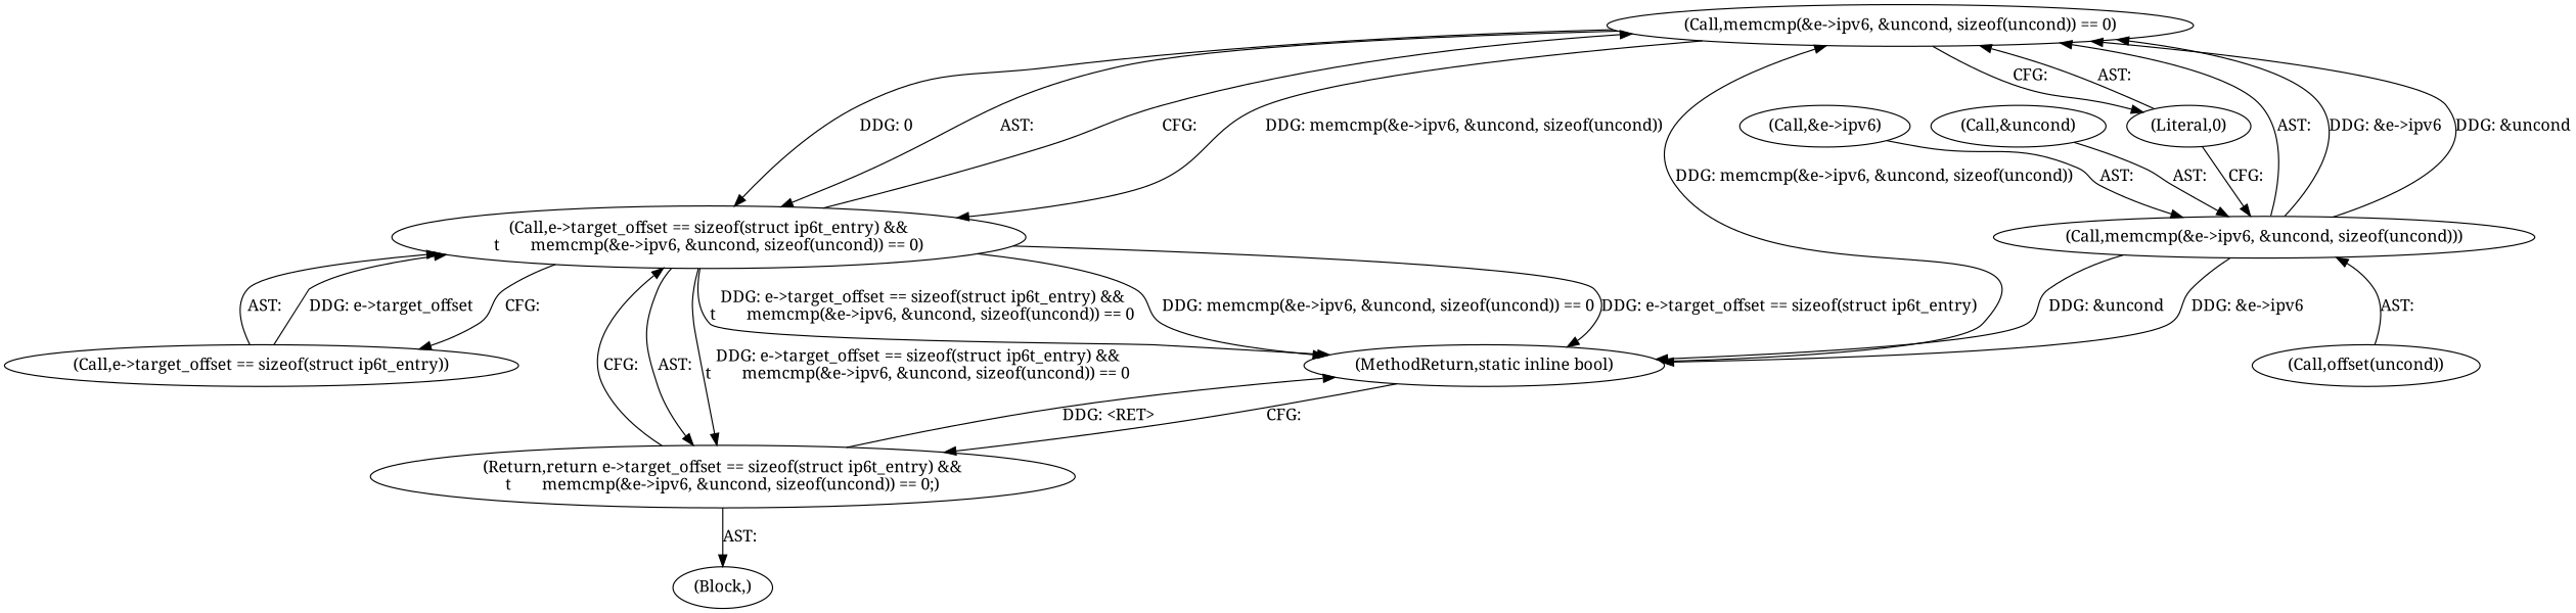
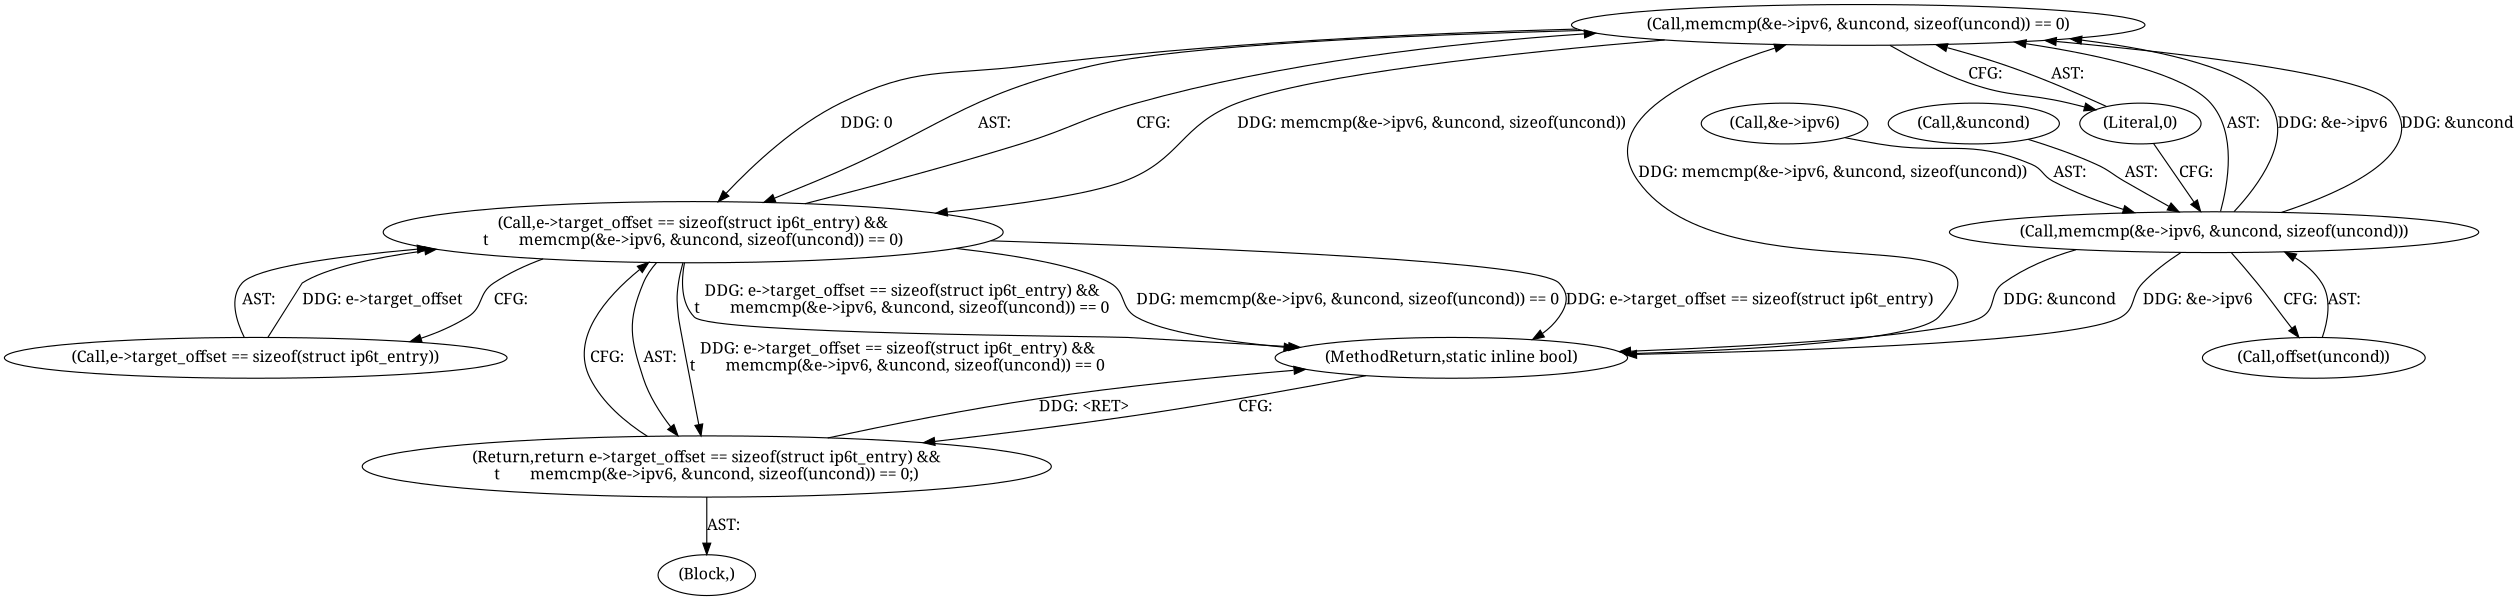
  digraph {
    fontname="Noto Serif"
    node [fontname="Noto Serif"]
    edge [fontname="Noto Serif"]
    n1 [label="(Call,memcmp(&e->ipv6, &uncond, sizeof(uncond)) == 0)"]
    n2 [label="(Call,e->target_offset == sizeof(struct ip6t_entry) &&\n\t       memcmp(&e->ipv6, &uncond, sizeof(uncond)) == 0)"]
    n3 [label="(Literal,0)"]
    n4 [label="(MethodReturn,static inline bool)"]
    n5 [label="(Return,return e->target_offset == sizeof(struct ip6t_entry) &&\n\t       memcmp(&e->ipv6, &uncond, sizeof(uncond)) == 0;)"]
    n6 [label="(Call,e->target_offset == sizeof(struct ip6t_entry))"]
    n7 [label="(Call,memcmp(&e->ipv6, &uncond, sizeof(uncond)))"]
    n8 [label="(Call,offset(uncond))"]
    n9 [label="(Block,)"]
    n10 [label="(Call,&e->ipv6)"]
    n11 [label="(Call,&uncond)"]
    n1 -> n2 [label="AST: "]
    n1 -> n2 [label="DDG: memcmp(&e->ipv6, &uncond, sizeof(uncond))"]
    n1 -> n2 [label="DDG: 0"]
    n1 -> n3 [label="CFG: "]
    n2 -> n1 [label="CFG: "]
    n2 -> n4 [label="DDG: e->target_offset == sizeof(struct ip6t_entry) &&\n\t       memcmp(&e->ipv6, &uncond, sizeof(uncond)) == 0"]
    n2 -> n4 [label="DDG: memcmp(&e->ipv6, &uncond, sizeof(uncond)) == 0"]
    n2 -> n4 [label="DDG: e->target_offset == sizeof(struct ip6t_entry)"]
    n2 -> n5 [label="AST: "]
    n2 -> n5 [label="DDG: e->target_offset == sizeof(struct ip6t_entry) &&\n\t       memcmp(&e->ipv6, &uncond, sizeof(uncond)) == 0"]
    n2 -> n6 [label="CFG: "]
    n3 -> n1 [label="AST: "]
    n3 -> n7 [label="CFG: "]
    n4 -> n1 [label="DDG: memcmp(&e->ipv6, &uncond, sizeof(uncond))"]
    n4 -> n5 [label="CFG: "]
    n5 -> n2 [label="CFG: "]
    n5 -> n4 [label="DDG: <RET>"]
    n5 -> n9 [label="AST: "]
    n6 -> n2 [label="AST: "]
    n6 -> n2 [label="DDG: e->target_offset"]
    n7 -> n1 [label="AST: "]
    n7 -> n1 [label="DDG: &e->ipv6"]
    n7 -> n1 [label="DDG: &uncond"]
    n7 -> n4 [label="DDG: &e->ipv6"]
    n7 -> n4 [label="DDG: &uncond"]
+   n7 -> n8 [label="CFG: "]
    n8 -> n7 [label="AST: "]
    n10 -> n7 [label="AST: "]
    n11 -> n7 [label="AST: "]
  }
